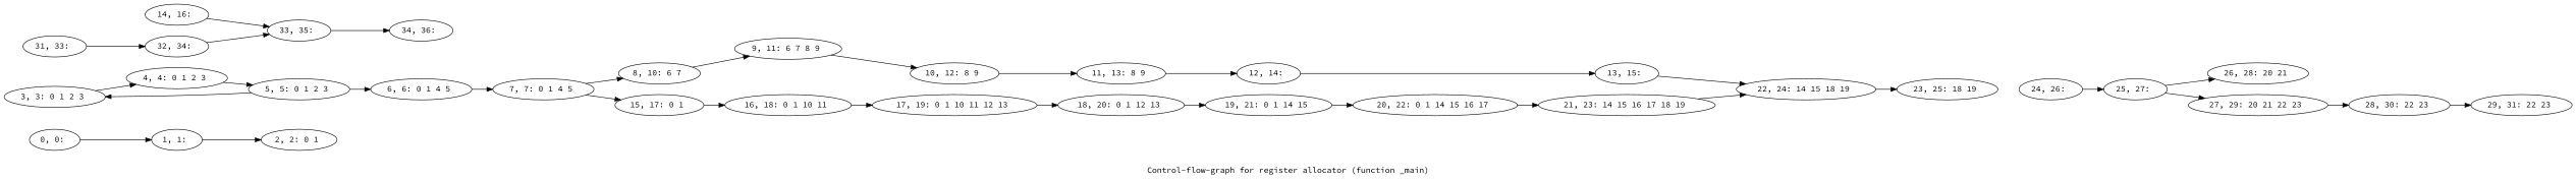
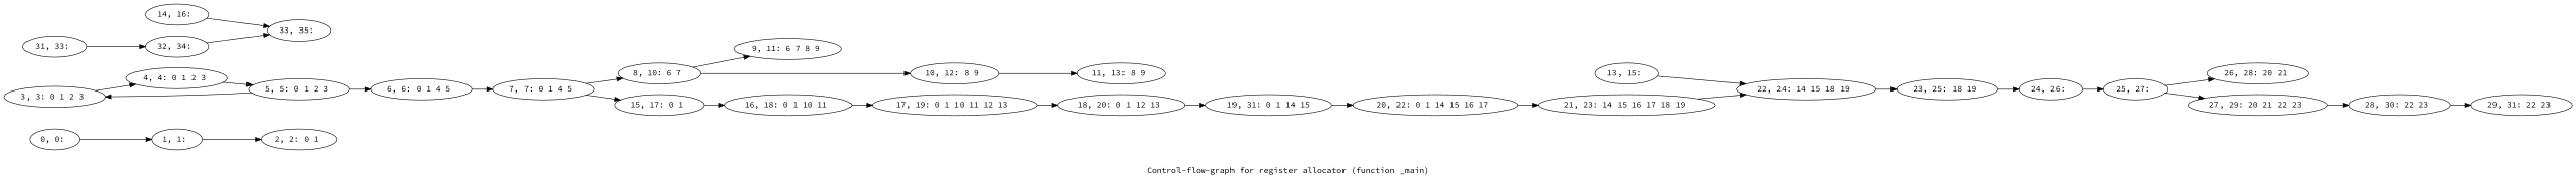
  digraph {
    fontname="Source Code Pro"
    label="Control-flow-graph for register allocator (function _main)"
    rankdir=LR
    node [fontname="Source Code Pro"]
    edge [fontname="Source Code Pro"]
    n1 [label="0, 0: "]
    n2 [label="1, 1: "]
    n3 [label="2, 2: 0 1 "]
    n4 [label="3, 3: 0 1 2 3 "]
    n5 [label="4, 4: 0 1 2 3 "]
    n6 [label="5, 5: 0 1 2 3 "]
    n7 [label="6, 6: 0 1 4 5 "]
    n8 [label="7, 7: 0 1 4 5 "]
    n9 [label="8, 10: 6 7 "]
    n10 [label="15, 17: 0 1 "]
    n11 [label="9, 11: 6 7 8 9 "]
    n12 [label="16, 18: 0 1 10 11 "]
    n13 [label="10, 12: 8 9 "]
    n14 [label="11, 13: 8 9 "]
-   n15 [label="12, 14: "]
    n16 [label="13, 15: "]
    n17 [label="22, 24: 14 15 18 19 "]
    n18 [label="14, 16: "]
    n19 [label="33, 35: "]
-   n20 [label="34, 36: "]
    n21 [label="17, 19: 0 1 10 11 12 13 "]
    n22 [label="18, 20: 0 1 12 13 "]
-   n23 [label="19, 21: 0 1 14 15 "]
+   n23 [label="19, 31: 0 1 14 15"]
    n24 [label="20, 22: 0 1 14 15 16 17 "]
    n25 [label="21, 23: 14 15 16 17 18 19 "]
    n26 [label="23, 25: 18 19 "]
    n27 [label="24, 26: "]
    n28 [label="25, 27: "]
    n29 [label="26, 28: 20 21 "]
    n30 [label="27, 29: 20 21 22 23 "]
    n31 [label="28, 30: 22 23 "]
    n32 [label="29, 31: 22 23 "]
    n33 [label="31, 33: "]
    n34 [label="32, 34: "]
    n1 -> n2
    n2 -> n3
    n4 -> n5
    n5 -> n6
    n6 -> n4
    n6 -> n7
    n7 -> n8
    n8 -> n9
    n8 -> n10
    n9 -> n11
    n10 -> n12
-   n11 -> n13
+   n9 -> n13
    n12 -> n21
    n13 -> n14
-   n14 -> n15
-   n15 -> n16
    n16 -> n17
    n17 -> n26
    n18 -> n19
-   n19 -> n20
    n21 -> n22
    n22 -> n23
    n23 -> n24
    n24 -> n25
    n25 -> n17
+   n26 -> n27
    n27 -> n28
    n28 -> n29
    n28 -> n30
    n30 -> n31
    n31 -> n32
    n33 -> n34
    n34 -> n19
  }
